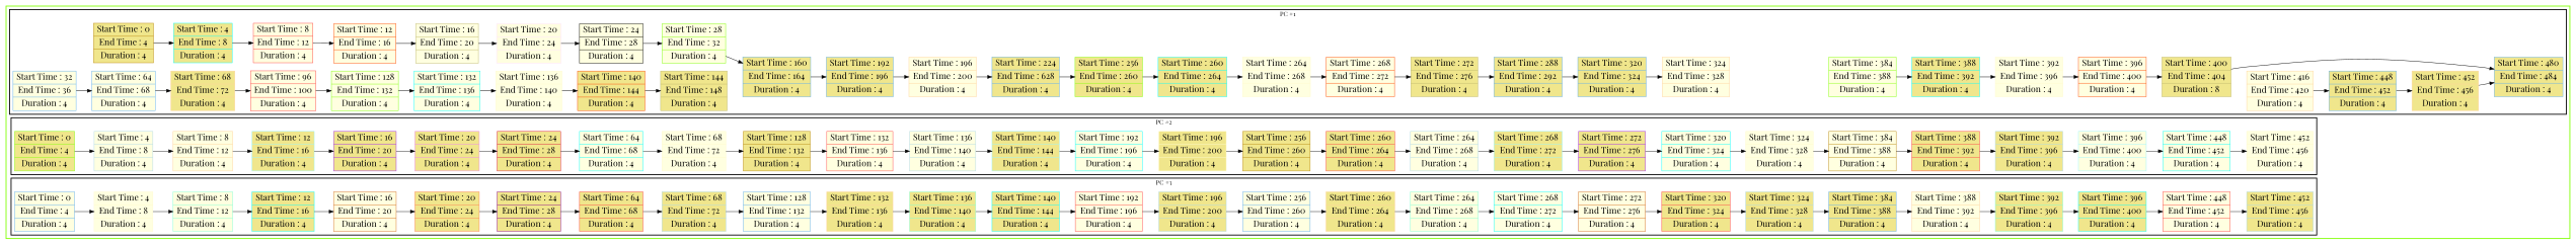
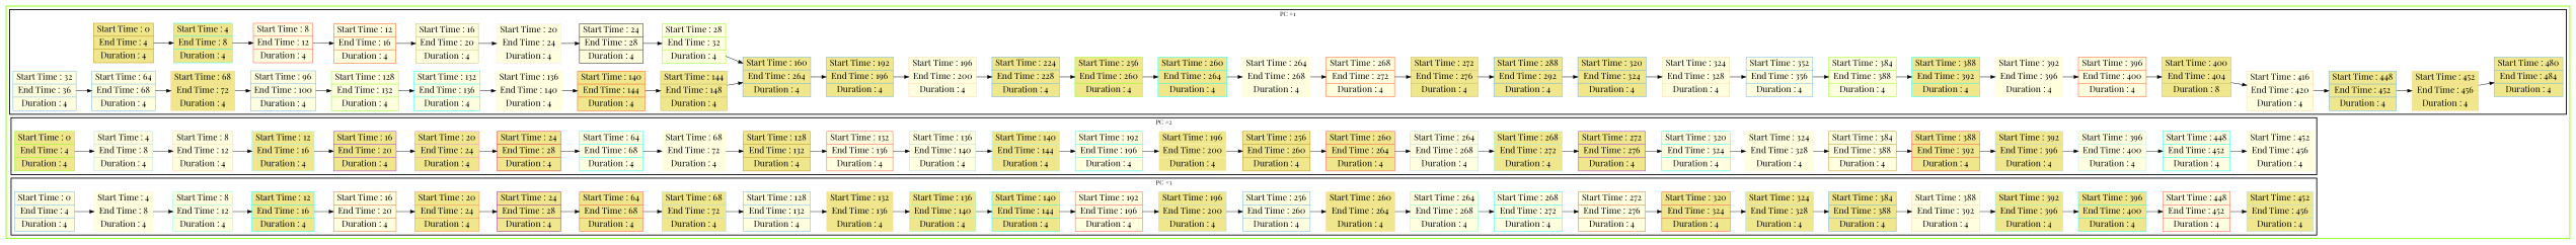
  digraph {
    fontname="Playfair Display"
    rankdir=LR
    node [color=steelblue2 fillcolor=khaki fontname="Playfair Display" fontsize=20 shape=record style=filled]
    edge [fontname="Playfair Display"]
    n1 [color=darkgoldenrod label="Start Time : 0 | End Time : 4 | Duration : 4"]
    n2 [color=aqua label="Start Time : 4 | End Time : 8 | Duration : 4"]
    n3 [color=brown1 fillcolor=lightyellow label="Start Time : 8 | End Time : 12 | Duration : 4"]
    n4 [color=orangered1 fillcolor=lightyellow label="Start Time : 12 | End Time : 16 | Duration : 4"]
    n5 [color=darkkhaki fillcolor=lightyellow label="Start Time : 16 | End Time : 20 | Duration : 4"]
    n6 [color=thistle1 fillcolor=lightyellow label="Start Time : 20 | End Time : 24 | Duration : 4"]
    n7 [color=cornflower fillcolor=lightyellow label="Start Time : 24 | End Time : 28 | Duration : 4"]
    n8 [color=lawngreen fillcolor=lightyellow label="Start Time : 28 | End Time : 32 | Duration : 4"]
    n9 [fillcolor=lightyellow label="Start Time : 32 | End Time : 36 | Duration : 4"]
    n10 [fillcolor=lightyellow label="Start Time : 64 | End Time : 68 | Duration : 4"]
    n11 [color=burlywood1 label="Start Time : 68 | End Time : 72 | Duration : 4"]
-   n12 [color=brown1 fillcolor=lightyellow label="Start Time : 96 | End Time : 100 | Duration : 4"]
+   n12 [fillcolor=lightyellow label="Start Time : 96 | End Time : 100 | Duration : 4"]
    n13 [color=chartreuse fillcolor=lightyellow label="Start Time : 128 | End Time : 132 | Duration : 4"]
    n14 [color=aqua fillcolor=lightyellow label="Start Time : 132 | End Time : 136 | Duration : 4"]
    n15 [color=lemonchiffon fillcolor=lightyellow label="Start Time : 136 | End Time : 140 | Duration : 4"]
    n16 [color=orangered1 label="Start Time : 140 | End Time : 144 | Duration : 4"]
    n17 [color=darkkhaki label="Start Time : 144 | End Time : 148 | Duration : 4"]
-   n18 [label="Start Time : 160 | End Time : 164 | Duration : 4"]
+   n18 [label="Start Time : 160 | End Time : 264 | Duration : 4"]
    n19 [label="Start Time : 192 | End Time : 196 | Duration : 4"]
    n20 [color=burlywood1 fillcolor=lightyellow label="Start Time : 196 | End Time : 200 | Duration : 4"]
-   n21 [label="Start Time : 224 | End Time : 628 | Duration : 4"]
+   n21 [label="Start Time : 224 | End Time : 228 | Duration : 4"]
    n22 [color=chartreuse label="Start Time : 256 | End Time : 260 | Duration : 4"]
    n23 [color=aqua label="Start Time : 260 | End Time : 264 | Duration : 4"]
    n24 [color=lemonchiffon fillcolor=lightyellow label="Start Time : 264 | End Time : 268 | Duration : 4"]
    n25 [color=orangered1 fillcolor=lightyellow label="Start Time : 268 | End Time : 272 | Duration : 4"]
    n26 [color=darkkhaki label="Start Time : 272 | End Time : 276 | Duration : 4"]
    n27 [label="Start Time : 288 | End Time : 292 | Duration : 4"]
    n28 [label="Start Time : 320 | End Time : 324 | Duration : 4"]
    n29 [color=burlywood1 fillcolor=lightyellow label="Start Time : 324 | End Time : 328 | Duration : 4"]
+   n30 [fillcolor=lightyellow label="Start Time : 352 | End Time : 356 | Duration : 4"]
    n31 [color=chartreuse fillcolor=lightyellow label="Start Time : 384 | End Time : 388 | Duration : 4"]
    n32 [color=aqua label="Start Time : 388 | End Time : 392 | Duration : 4"]
    n33 [color=lemonchiffon fillcolor=lightyellow label="Start Time : 392 | End Time : 396 | Duration : 4"]
    n34 [color=orangered1 fillcolor=lightyellow label="Start Time : 396 | End Time : 400 | Duration : 4"]
    n35 [color=darkkhaki label="Start Time : 400 | End Time : 404 | Duration : 8"]
    n36 [color=burlywood1 fillcolor=lightyellow label="Start Time : 416 | End Time : 420 | Duration : 4"]
    n37 [label="Start Time : 448 | End Time : 452 | Duration : 4"]
    n38 [color=burlywood1 label="Start Time : 452 | End Time : 456 | Duration : 4"]
    n39 [label="Start Time : 480 | End Time : 484 | Duration : 4"]
    n40 [color=chartreuse label="Start Time : 0 | End Time : 4 | Duration : 4"]
    n41 [color=lightblue fillcolor=lightyellow label="Start Time : 4 | End Time : 8 | Duration : 4"]
    n42 [color=burlywood1 fillcolor=lightyellow label="Start Time : 8 | End Time : 12 | Duration : 4"]
    n43 [color=cadetblue1 label="Start Time : 12 | End Time : 16 | Duration : 4"]
    n44 [color=x11purple label="Start Time : 16 | End Time : 20 | Duration : 4"]
    n45 [color=violet label="Start Time : 20 | End Time : 24 | Duration : 4"]
    n46 [color=crimson label="Start Time : 24 | End Time : 28 | Duration : 4"]
    n47 [color=aqua fillcolor=lightyellow label="Start Time : 64 | End Time : 68 | Duration : 4"]
    n48 [color=lemonchiffon fillcolor=lightyellow label="Start Time : 68 | End Time : 72 | Duration : 4"]
    n49 [color=darkgoldenrod label="Start Time : 128 | End Time : 132 | Duration : 4"]
    n50 [color=brown1 fillcolor=lightyellow label="Start Time : 132 | End Time : 136 | Duration : 4"]
    n51 [color=lightblue fillcolor=lightyellow label="Start Time : 136 | End Time : 140 | Duration : 4"]
    n52 [color=cadetblue1 label="Start Time : 140 | End Time : 144 | Duration : 4"]
    n53 [color=aqua fillcolor=lightyellow label="Start Time : 192 | End Time : 196 | Duration : 4"]
    n54 [color=lemonchiffon label="Start Time : 196 | End Time : 200 | Duration : 4"]
    n55 [color=darkgoldenrod label="Start Time : 256 | End Time : 260 | Duration : 4"]
    n56 [color=brown1 label="Start Time : 260 | End Time : 264 | Duration : 4"]
    n57 [color=lightblue fillcolor=lightyellow label="Start Time : 264 | End Time : 268 | Duration : 4"]
    n58 [color=cadetblue1 label="Start Time : 268 | End Time : 272 | Duration : 4"]
    n59 [color=x11purple label="Start Time : 272 | End Time : 276 | Duration : 4"]
    n60 [color=aqua fillcolor=lightyellow label="Start Time : 320 | End Time : 324 | Duration : 4"]
    n61 [color=lemonchiffon fillcolor=lightyellow label="Start Time : 324 | End Time : 328 | Duration : 4"]
    n62 [color=darkgoldenrod fillcolor=lightyellow label="Start Time : 384 | End Time : 388 | Duration : 4"]
    n63 [color=brown1 label="Start Time : 388 | End Time : 392 | Duration : 4"]
    n64 [color=lightblue label="Start Time : 392 | End Time : 396 | Duration : 4"]
    n65 [color=cadetblue1 fillcolor=lightyellow label="Start Time : 396 | End Time : 400 | Duration : 4"]
    n66 [color=aqua fillcolor=lightyellow label="Start Time : 448 | End Time : 452 | Duration : 4"]
    n67 [color=lemonchiffon fillcolor=lightyellow label="Start Time : 452 | End Time : 456 | Duration : 4"]
    n68 [fillcolor=lightyellow label="Start Time : 0 | End Time : 4 | Duration : 4"]
    n69 [color=lemonchiffon fillcolor=lightyellow label="Start Time : 4 | End Time : 8 | Duration : 4"]
    n70 [color=aquamarine fillcolor=lightyellow label="Start Time : 8 | End Time : 12 | Duration : 4"]
    n71 [color=cyan label="Start Time : 12 | End Time : 16 | Duration : 4"]
    n72 [color=chocolate fillcolor=lightyellow label="Start Time : 16 | End Time : 20 | Duration : 4"]
    n73 [color=coral label="Start Time : 20 | End Time : 24 | Duration : 4"]
    n74 [color=darkmagenta label="Start Time : 24 | End Time : 28 | Duration : 4"]
    n75 [color=brown1 label="Start Time : 64 | End Time : 68 | Duration : 4"]
    n76 [color=lightblue label="Start Time : 68 | End Time : 72 | Duration : 4"]
    n77 [fillcolor=lightyellow label="Start Time : 128 | End Time : 132 | Duration : 4"]
    n78 [color=burlywood1 label="Start Time : 132 | End Time : 136 | Duration : 4"]
    n79 [color=aquamarine label="Start Time : 136 | End Time : 140 | Duration : 4"]
    n80 [color=cyan label="Start Time : 140 | End Time : 144 | Duration : 4"]
    n81 [color=brown1 fillcolor=lightyellow label="Start Time : 192 | End Time : 196 | Duration : 4"]
    n82 [color=lightblue label="Start Time : 196 | End Time : 200 | Duration : 4"]
    n83 [fillcolor=lightyellow label="Start Time : 256 | End Time : 260 | Duration : 4"]
    n84 [color=burlywood1 label="Start Time : 260 | End Time : 264 | Duration : 4"]
    n85 [color=aquamarine fillcolor=lightyellow label="Start Time : 264 | End Time : 268 | Duration : 4"]
    n86 [color=cyan fillcolor=lightyellow label="Start Time : 268 | End Time : 272 | Duration : 4"]
    n87 [color=chocolate fillcolor=lightyellow label="Start Time : 272 | End Time : 276 | Duration : 4"]
    n88 [color=brown1 label="Start Time : 320 | End Time : 324 | Duration : 4"]
    n89 [color=lightblue label="Start Time : 324 | End Time : 328 | Duration : 4"]
    n90 [label="Start Time : 384 | End Time : 388 | Duration : 4"]
    n91 [color=burlywood1 fillcolor=lightyellow label="Start Time : 388 | End Time : 392 | Duration : 4"]
    n92 [color=aquamarine label="Start Time : 392 | End Time : 396 | Duration : 4"]
    n93 [color=cyan label="Start Time : 396 | End Time : 400 | Duration : 4"]
    n94 [color=brown1 fillcolor=lightyellow label="Start Time : 448 | End Time : 452 | Duration : 4"]
    n95 [color=lightblue label="Start Time : 452 | End Time : 456 | Duration : 4"]
    subgraph cluster_1 {
      color=chartreuse
      style=bold
      subgraph cluster_2 {
        color=black
        label="PC #1"
        style=bold
        n1
        n2
        n3
        n4
        n5
        n6
        n7
        n8
        n9
        n10
        n11
        n12
        n13
        n14
        n15
        n16
        n17
        n18
        n19
        n20
        n21
        n22
        n23
        n24
        n25
        n26
        n27
        n28
        n29
+       n30
        n31
        n32
        n33
        n34
        n35
        n36
        n37
        n38
        n39
      }
      subgraph cluster_3 {
        color=black
        label="PC #2"
        style=bold
        n40
        n41
        n42
        n43
        n44
        n45
        n46
        n47
        n48
        n49
        n50
        n51
        n52
        n53
        n54
        n55
        n56
        n57
        n58
        n59
        n60
        n61
        n62
        n63
        n64
        n65
        n66
        n67
      }
      subgraph cluster_4 {
        color=black
        label="PC #3"
        style=bold
        n68
        n69
        n70
        n71
        n72
        n73
        n74
        n75
        n76
        n77
        n78
        n79
        n80
        n81
        n82
        n83
        n84
        n85
        n86
        n87
        n88
        n89
        n90
        n91
        n92
        n93
        n94
        n95
      }
    }
    n1 -> n2
    n2 -> n3
    n3 -> n4
    n4 -> n5
    n5 -> n6
    n6 -> n7
    n7 -> n8
    n8 -> n18
    n9 -> n10
    n10 -> n11
    n11 -> n12
    n12 -> n13
    n13 -> n14
    n14 -> n15
    n15 -> n16
    n16 -> n17
+   n17 -> n18
    n18 -> n19
    n19 -> n20
    n20 -> n21
    n21 -> n22
    n22 -> n23
    n23 -> n24
    n24 -> n25
    n25 -> n26
    n26 -> n27
    n27 -> n28
    n28 -> n29
+   n29 -> n30
+   n30 -> n31
    n31 -> n32
    n32 -> n33
    n33 -> n34
    n34 -> n35
-   n35 -> n39
+   n35 -> n36
    n36 -> n37
    n37 -> n38
    n38 -> n39
    n40 -> n41
    n41 -> n42
    n42 -> n43
    n43 -> n44
    n44 -> n45
    n45 -> n46
    n46 -> n47
    n47 -> n48
    n48 -> n49
    n49 -> n50
    n50 -> n51
    n51 -> n52
    n52 -> n53
    n53 -> n54
    n54 -> n55
    n55 -> n56
    n56 -> n57
    n57 -> n58
    n58 -> n59
    n59 -> n60
    n60 -> n61
    n61 -> n62
    n62 -> n63
    n63 -> n64
    n64 -> n65
    n65 -> n66
    n66 -> n67
    n68 -> n69
    n69 -> n70
    n70 -> n71
    n71 -> n72
    n72 -> n73
    n73 -> n74
    n74 -> n75
    n75 -> n76
    n76 -> n77
    n77 -> n78
    n78 -> n79
    n79 -> n80
    n80 -> n81
    n81 -> n82
    n82 -> n83
    n83 -> n84
    n84 -> n85
    n85 -> n86
    n86 -> n87
    n87 -> n88
    n88 -> n89
    n89 -> n90
    n90 -> n91
    n91 -> n92
    n92 -> n93
    n93 -> n94
    n94 -> n95
  }
